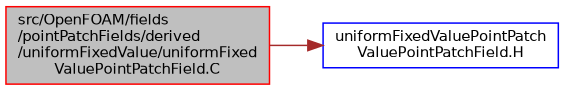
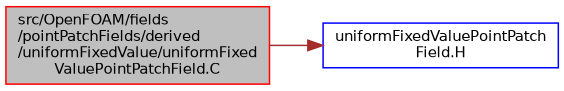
  digraph {
    rankdir=LR
    node [fontname=Helvetica fontsize=10 shape=record]
    n1 [color=red fillcolor=grey75 fontcolor=black height=0.2 label="src/OpenFOAM/fields\l/pointPatchFields/derived\l/uniformFixedValue/uniformFixed\lValuePointPatchField.C" style=filled width=0.4]
-   n2 [color=blue height=0.2 label="uniformFixedValuePointPatch\lValuePointPatchField.H" width=0.4]
+   n2 [color=blue height=0.2 label="uniformFixedValuePointPatch\lField.H" width=0.4]
    n1 -> n2 [color=brown fontname=Helvetica fontsize=10 labelfontname=Helvetica labelfontsize=10 style=solid]
  }
